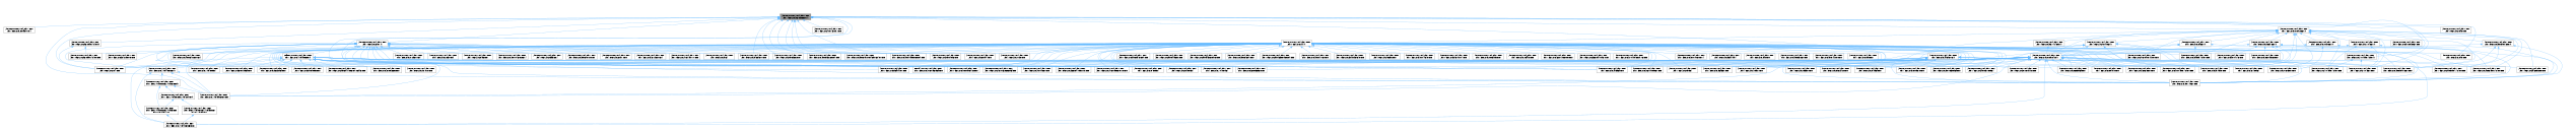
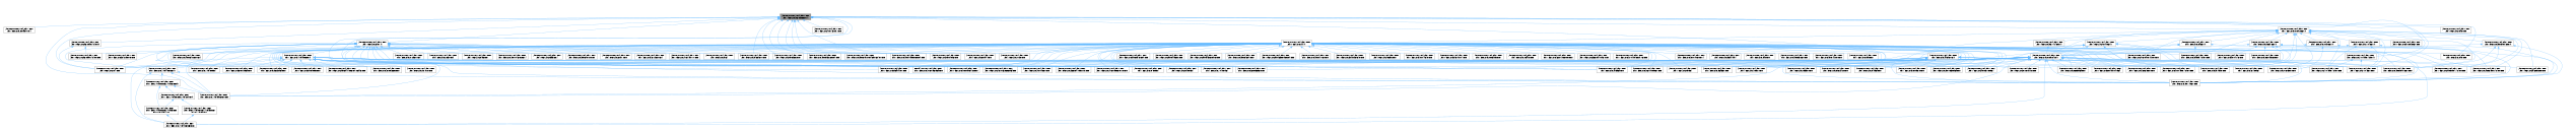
  digraph {
    node [color=grey40 fillcolor=white fontname=Helvetica fontsize=10 shape=box style=filled]
    edge [color=steelblue1 dir=back fontname=Helvetica fontsize=10 labelfontname=Helvetica labelfontsize=10 style=solid]
    n1 [color=gray40 fillcolor=grey60 fontcolor=black height=0.2 label="/home/runner/work/doxygen\l/doxygen/src/textstream.h" width=0.4]
    n2 [height=0.2 label="/home/runner/work/doxygen\l/doxygen/src/configimpl.l" width=0.4]
    n3 [height=0.2 label="/home/runner/work/doxygen\l/doxygen/src/defgen.cpp" width=0.4]
    n4 [height=0.2 label="/home/runner/work/doxygen\l/doxygen/src/diagram.cpp" width=0.4]
    n5 [height=0.2 label="/home/runner/work/doxygen\l/doxygen/src/docsets.cpp" width=0.4]
    n6 [height=0.2 label="/home/runner/work/doxygen\l/doxygen/src/dotclassgraph.cpp" width=0.4]
    n7 [height=0.2 label="/home/runner/work/doxygen\l/doxygen/src/dotgroupcollaboration.cpp" width=0.4]
    n8 [height=0.2 label="/home/runner/work/doxygen\l/doxygen/src/dotincldepgraph.cpp" width=0.4]
    n9 [height=0.2 label="/home/runner/work/doxygen\l/doxygen/src/dotnode.cpp" width=0.4]
    n10 [height=0.2 label="/home/runner/work/doxygen\l/doxygen/src/emoji.cpp" width=0.4]
    n11 [height=0.2 label="/home/runner/work/doxygen\l/doxygen/src/entry.h" width=0.4]
    n12 [height=0.2 label="/home/runner/work/doxygen\l/doxygen/src/util.cpp" width=0.4]
    n13 [height=0.2 label="/home/runner/work/doxygen\l/doxygen/src/htmlgen.cpp" width=0.4]
    n14 [height=0.2 label="/home/runner/work/doxygen\l/doxygen/src/vhdldocgen.cpp" width=0.4]
    n15 [height=0.2 label="/home/runner/work/doxygen\l/doxygen/src/htmlentity.cpp" width=0.4]
    n16 [height=0.2 label="/home/runner/work/doxygen\l/doxygen/src/msc.cpp" width=0.4]
    n17 [height=0.2 label="/home/runner/work/doxygen\l/doxygen/src/outputgen.h" width=0.4]
    n18 [height=0.2 label="/home/runner/work/doxygen\l/doxygen/src/xmlgen.cpp" width=0.4]
    n19 [height=0.2 label="/home/runner/work/doxygen\l/doxygen/src/searchindex_js.cpp" width=0.4]
    n20 [height=0.2 label="/home/runner/work/doxygen\l/doxygen/src/qhp.cpp" width=0.4]
    n21 [height=0.2 label="/home/runner/work/doxygen\l/doxygen/src/textdocvisitor.h" width=0.4]
    n22 [height=0.2 label="/home/runner/work/doxygen\l/doxygen/src/utf8.cpp" width=0.4]
    n23 [height=0.2 label="/home/runner/work/doxygen\l/doxygen/src/xmldocvisitor.h" width=0.4]
    n24 [height=0.2 label="/home/runner/work/doxygen\l/doxygen/src/cite.cpp" width=0.4]
    n25 [height=0.2 label="/home/runner/work/doxygen\l/doxygen/src/classdef.cpp" width=0.4]
    n26 [height=0.2 label="/home/runner/work/doxygen\l/doxygen/src/code.l" width=0.4]
    n27 [height=0.2 label="/home/runner/work/doxygen\l/doxygen/src/commentscan.l" width=0.4]
    n28 [height=0.2 label="/home/runner/work/doxygen\l/doxygen/src/defargs.l" width=0.4]
    n29 [height=0.2 label="/home/runner/work/doxygen\l/doxygen/src/docgroup.cpp" width=0.4]
    n30 [height=0.2 label="/home/runner/work/doxygen\l/doxygen/src/doxygen.cpp" width=0.4]
    n31 [height=0.2 label="/home/runner/work/doxygen\l/doxygen/src/entry.cpp" width=0.4]
    n32 [height=0.2 label="/home/runner/work/doxygen\l/doxygen/src/filedef.cpp" width=0.4]
    n33 [height=0.2 label="/home/runner/work/doxygen\l/doxygen/src/fortranscanner.l" width=0.4]
    n34 [height=0.2 label="/home/runner/work/doxygen\l/doxygen/src/groupdef.cpp" width=0.4]
    n35 [height=0.2 label="/home/runner/work/doxygen\l/doxygen/src/lexscanner.l" width=0.4]
    n36 [height=0.2 label="/home/runner/work/doxygen\l/doxygen/src/markdown.cpp" width=0.4]
    n37 [height=0.2 label="/home/runner/work/doxygen\l/doxygen/src/membergroup.cpp" width=0.4]
    n38 [height=0.2 label="/home/runner/work/doxygen\l/doxygen/src/pre.l" width=0.4]
    n39 [height=0.2 label="/home/runner/work/doxygen\l/doxygen/src/pycode.l" width=0.4]
    n40 [height=0.2 label="/home/runner/work/doxygen\l/doxygen/src/pyscanner.l" width=0.4]
    n41 [height=0.2 label="/home/runner/work/doxygen\l/doxygen/src/scanner.l" width=0.4]
    n42 [height=0.2 label="/home/runner/work/doxygen\l/doxygen/src/sqlcode.l" width=0.4]
    n43 [height=0.2 label="/home/runner/work/doxygen\l/doxygen/src/stlsupport.cpp" width=0.4]
    n44 [height=0.2 label="/home/runner/work/doxygen\l/doxygen/src/tagreader.cpp" width=0.4]
    n45 [height=0.2 label="/home/runner/work/doxygen\l/doxygen/src/vhdlcode.l" width=0.4]
-   n46 [height=0.2 label="/rtfgen/runner/work/doxygen\l/doxygen/src/vhdldocgen.h" width=0.4]
+   n46 [height=0.2 label="/home/runner/work/doxygen\l/doxygen/src/vhdldocgen.h" width=0.4]
    n47 [height=0.2 label="/home/runner/work/doxygen\l/doxygen/src/vhdljjparser.h" width=0.4]
    n48 [height=0.2 label="/home/runner/work/doxygen\l/doxygen/src/xmlcode.l" width=0.4]
    n49 [height=0.2 label="/home/runner/work/doxygen\l/doxygen/src/htmldocvisitor.cpp" width=0.4]
    n50 [height=0.2 label="/home/runner/work/doxygen\l/doxygen/src/outputlist.cpp" width=0.4]
    n51 [height=0.2 label="/home/runner/work/doxygen\l/doxygen/src/devnullgen.h" width=0.4]
    n52 [height=0.2 label="/home/runner/work/doxygen\l/doxygen/src/outputlist.h" width=0.4]
    n53 [height=0.2 label="/home/runner/work/doxygen\l/doxygen/src/docbookgen.cpp" width=0.4]
    n54 [height=0.2 label="/home/runner/work/doxygen\l/doxygen/src/fileparser.cpp" width=0.4]
    n55 [height=0.2 label="/home/runner/work/doxygen\l/doxygen/src/latexdocvisitor.cpp" width=0.4]
    n56 [height=0.2 label="/home/runner/work/doxygen\l/doxygen/src/lexcode.l" width=0.4]
    n57 [height=0.2 label="/home/runner/work/doxygen\l/doxygen/src/docbookgen.h" width=0.4]
    n58 [height=0.2 label="/home/runner/work/doxygen\l/doxygen/src/docbookvisitor.cpp" width=0.4]
    n59 [height=0.2 label="/home/runner/work/doxygen\l/doxygen/src/htmlgen.h" width=0.4]
    n60 [height=0.2 label="/home/runner/work/doxygen\l/doxygen/src/latexgen.h" width=0.4]
    n61 [height=0.2 label="/home/runner/work/doxygen\l/doxygen/src/mandocvisitor.cpp" width=0.4]
    n62 [height=0.2 label="/home/runner/work/doxygen\l/doxygen/src/mangen.h" width=0.4]
    n63 [height=0.2 label="/home/runner/work/doxygen\l/doxygen/src/outputgen.cpp" width=0.4]
    n64 [height=0.2 label="/home/runner/work/doxygen\l/doxygen/src/rtfdocvisitor.cpp" width=0.4]
    n65 [height=0.2 label="/home/runner/work/doxygen\l/doxygen/src/rtfgen.h" width=0.4]
    n66 [height=0.2 label="/home/runner/work/doxygen\l/doxygen/src/util.h" width=0.4]
    n67 [height=0.2 label="/home/runner/work/doxygen\l/doxygen/src/xmldocvisitor.cpp" width=0.4]
    n68 [height=0.2 label="/home/runner/work/doxygen\l/doxygen/src/xmlgen.h" width=0.4]
    n69 [height=0.2 label="/home/runner/work/doxygen\l/doxygen/src/textdocvisitor.cpp" width=0.4]
    n70 [height=0.2 label="/home/runner/work/doxygen\l/doxygen/src/classlist.cpp" width=0.4]
    n71 [height=0.2 label="/home/runner/work/doxygen\l/doxygen/src/context.cpp" width=0.4]
    n72 [height=0.2 label="/home/runner/work/doxygen\l/doxygen/src/definition.cpp" width=0.4]
    n73 [height=0.2 label="/home/runner/work/doxygen\l/doxygen/src/docnode.cpp" width=0.4]
    n74 [height=0.2 label="/home/runner/work/doxygen\l/doxygen/src/dotgfxhierarchytable.cpp" width=0.4]
    n75 [height=0.2 label="/home/runner/work/doxygen\l/doxygen/src/index.cpp" width=0.4]
    n76 [height=0.2 label="/home/runner/work/doxygen\l/doxygen/src/language.cpp" width=0.4]
    n77 [height=0.2 label="/home/runner/work/doxygen\l/doxygen/src/layout.cpp" width=0.4]
    n78 [height=0.2 label="/emoji/runner/work/doxygen\l/doxygen/src/memberdef.cpp" width=0.4]
    n79 [height=0.2 label="/home/runner/work/doxygen\l/doxygen/src/memberlist.cpp" width=0.4]
    n80 [height=0.2 label="/home/runner/work/doxygen\l/doxygen/src/namespacedef.cpp" width=0.4]
    n81 [height=0.2 label="/home/runner/work/doxygen\l/doxygen/src/rtfgen.cpp" width=0.4]
    n82 [height=0.2 label="/home/runner/work/doxygen\l/doxygen/src/vhdljjparser.cpp" width=0.4]
    n83 [height=0.2 label="/home/runner/work/doxygen\l/doxygen/vhdlparser/VhdlParser.h" width=0.4]
    n84 [height=0.2 label="/home/runner/work/doxygen\l/doxygen/vhdlparser/VhdlParser\lErrorHandler.hpp" width=0.4]
    n85 [height=0.2 label="/home/runner/work/doxygen\l/doxygen/vhdlparser/vhdlstring.h" width=0.4]
    n86 [height=0.2 label="/home/runner/work/doxygen\l/doxygen/vhdlparser/VhdlParser\lTokenManager.h" width=0.4]
    n87 [height=0.2 label="/home/runner/work/doxygen\l/doxygen/src/conceptdef.cpp" width=0.4]
    n88 [height=0.2 label="/home/runner/work/doxygen\l/doxygen/src/dirdef.cpp" width=0.4]
    n89 [height=0.2 label="/home/runner/work/doxygen\l/doxygen/src/fortrancode.l" width=0.4]
    n90 [height=0.2 label="/home/runner/work/doxygen\l/doxygen/src/ftvhelp.cpp" width=0.4]
    n91 [height=0.2 label="/home/runner/work/doxygen\l/doxygen/src/latexgen.cpp" width=0.4]
    n92 [height=0.2 label="/home/runner/work/doxygen\l/doxygen/src/mangen.cpp" width=0.4]
    n93 [height=0.2 label="/home/runner/work/doxygen\l/doxygen/src/pagedef.cpp" width=0.4]
-   n94 [height=0.2 label="/home/runner/work/doxygen\l/doxygen/src/tooltip.cpp" width=0.4]
+   n94 [height=0.2 label="/home/runner/work/doxygen\l/doxygen/src/tooltip.dirdef" width=0.4]
    n95 [height=0.2 label="/home/runner/work/doxygen\l/doxygen/src/formula.cpp" width=0.4]
    n96 [height=0.2 label="/home/runner/work/doxygen\l/doxygen/src/template.cpp" width=0.4]
    n97 [height=0.2 label="/home/runner/work/doxygen\l/doxygen/src/commentcnv.l" width=0.4]
    n98 [height=0.2 label="/home/runner/work/doxygen\l/doxygen/src/declinfo.l" width=0.4]
    n99 [height=0.2 label="/home/runner/work/doxygen\l/doxygen/src/dia.cpp" width=0.4]
    n100 [height=0.2 label="/home/runner/work/doxygen\l/doxygen/src/docparser.cpp" width=0.4]
    n101 [height=0.2 label="/home/runner/work/doxygen\l/doxygen/src/docvisitor.cpp" width=0.4]
    n102 [height=0.2 label="/home/runner/work/doxygen\l/doxygen/src/dot.cpp" width=0.4]
    n103 [height=0.2 label="/home/runner/work/doxygen\l/doxygen/src/dotcallgraph.cpp" width=0.4]
    n104 [height=0.2 label="/home/runner/work/doxygen\l/doxygen/src/dotdirdeps.cpp" width=0.4]
    n105 [height=0.2 label="/home/runner/work/doxygen\l/doxygen/src/dotfilepatcher.cpp" width=0.4]
    n106 [height=0.2 label="/home/runner/work/doxygen\l/doxygen/src/dotgraph.cpp" width=0.4]
    n107 [height=0.2 label="/home/runner/work/doxygen\l/doxygen/src/dotlegendgraph.cpp" width=0.4]
    n108 [height=0.2 label="/home/runner/work/doxygen\l/doxygen/src/dotrunner.cpp" width=0.4]
    n109 [height=0.2 label="/home/runner/work/doxygen\l/doxygen/src/eclipsehelp.cpp" width=0.4]
    n110 [height=0.2 label="/home/runner/work/doxygen\l/doxygen/src/filename.h" width=0.4]
    n111 [height=0.2 label="/home/runner/work/doxygen\l/doxygen/src/perlmodgen.cpp" width=0.4]
    n112 [height=0.2 label="/home/runner/work/doxygen\l/doxygen/src/htags.cpp" width=0.4]
    n113 [height=0.2 label="/home/runner/work/doxygen\l/doxygen/src/htmlhelp.cpp" width=0.4]
    n114 [height=0.2 label="/home/runner/work/doxygen\l/doxygen/src/plantuml.cpp" width=0.4]
    n115 [height=0.2 label="/home/runner/work/doxygen\l/doxygen/src/portable.cpp" width=0.4]
    n116 [height=0.2 label="/home/runner/work/doxygen\l/doxygen/src/reflist.cpp" width=0.4]
    n117 [height=0.2 label="/home/runner/work/doxygen\l/doxygen/src/resourcemgr.cpp" width=0.4]
    n118 [height=0.2 label="/home/runner/work/doxygen\l/doxygen/src/searchindex.cpp" width=0.4]
    n119 [height=0.2 label="/home/runner/work/doxygen\l/doxygen/src/symbolresolver.cpp" width=0.4]
    n1 -> n2
    n1 -> n3
    n1 -> n4
    n1 -> n5
    n1 -> n6
    n1 -> n7
    n1 -> n8
    n1 -> n9
    n1 -> n10
    n1 -> n11
    n1 -> n12
    n1 -> n13
    n1 -> n14
    n1 -> n15
    n1 -> n16
    n1 -> n17
    n1 -> n18
    n1 -> n19
    n1 -> n20
    n1 -> n21
    n1 -> n22
    n1 -> n23
    n11 -> n12
    n11 -> n24
    n11 -> n25
    n11 -> n26
    n11 -> n27
    n11 -> n28
    n11 -> n29
    n11 -> n30
    n11 -> n31
    n11 -> n32
    n11 -> n33
    n11 -> n34
    n11 -> n35
    n11 -> n36
    n11 -> n37
    n11 -> n38
    n11 -> n39
    n11 -> n40
    n11 -> n41
    n11 -> n42
    n11 -> n43
    n11 -> n44
    n11 -> n45
    n11 -> n46
    n11 -> n47
    n11 -> n48
    n17 -> n3
    n17 -> n18
    n17 -> n49
    n17 -> n50
    n17 -> n51
    n17 -> n52
    n17 -> n53
    n17 -> n54
    n17 -> n55
    n17 -> n56
    n17 -> n57
    n17 -> n58
    n17 -> n59
    n17 -> n60
    n17 -> n61
    n17 -> n62
    n17 -> n63
    n17 -> n64
    n17 -> n65
    n17 -> n66
    n17 -> n67
    n17 -> n68
    n21 -> n12
    n21 -> n69
    n23 -> n18
    n23 -> n67
    n46 -> n13
    n46 -> n14
    n46 -> n25
    n46 -> n30
    n46 -> n32
    n46 -> n34
    n46 -> n45
    n46 -> n47
    n46 -> n49
    n46 -> n50
    n46 -> n70
    n46 -> n71
    n46 -> n72
    n46 -> n73
    n46 -> n74
    n46 -> n75
    n46 -> n76
    n46 -> n77
    n46 -> n78
    n46 -> n79
    n46 -> n80
    n46 -> n81
    n46 -> n82
    n47 -> n14
    n47 -> n30
    n47 -> n82
    n47 -> n83
    n51 -> n52
    n52 -> n12
    n52 -> n13
    n52 -> n14
    n52 -> n18
    n52 -> n25
    n52 -> n26
    n52 -> n30
    n52 -> n32
    n52 -> n34
    n52 -> n37
    n52 -> n39
    n52 -> n42
    n52 -> n45
    n52 -> n48
    n52 -> n49
    n52 -> n50
    n52 -> n53
    n52 -> n54
    n52 -> n55
    n52 -> n56
    n52 -> n70
    n52 -> n71
    n52 -> n72
    n52 -> n75
    n52 -> n78
    n52 -> n79
    n52 -> n80
    n52 -> n81
    n52 -> n82
    n52 -> n87
    n52 -> n88
    n52 -> n89
    n52 -> n90
    n52 -> n91
    n52 -> n92
    n52 -> n93
    n52 -> n94
    n57 -> n30
    n57 -> n52
    n57 -> n53
    n57 -> n58
    n59 -> n13
    n59 -> n30
    n59 -> n49
    n59 -> n52
    n59 -> n71
    n59 -> n75
    n59 -> n90
    n60 -> n30
    n60 -> n52
    n60 -> n55
    n60 -> n71
    n60 -> n91
    n60 -> n95
    n60 -> n96
    n62 -> n30
    n62 -> n52
    n62 -> n92
    n65 -> n30
    n65 -> n52
    n65 -> n64
    n65 -> n81
    n66 -> n3
    n66 -> n4
    n66 -> n5
    n66 -> n6
    n66 -> n7
    n66 -> n8
    n66 -> n9
    n66 -> n10
    n66 -> n12
    n66 -> n13
    n66 -> n14
    n66 -> n16
    n66 -> n18
    n66 -> n19
    n66 -> n20
    n66 -> n24
    n66 -> n25
    n66 -> n26
    n66 -> n27
    n66 -> n28
    n66 -> n29
    n66 -> n30
    n66 -> n31
    n66 -> n32
    n66 -> n33
    n66 -> n34
    n66 -> n35
    n66 -> n36
    n66 -> n37
    n66 -> n38
    n66 -> n39
    n66 -> n40
    n66 -> n41
    n66 -> n42
    n66 -> n44
    n66 -> n45
    n66 -> n47
    n66 -> n48
    n66 -> n49
    n66 -> n53
    n66 -> n55
    n66 -> n58
    n66 -> n61
    n66 -> n64
    n66 -> n69
    n66 -> n70
    n66 -> n71
    n66 -> n72
    n66 -> n73
    n66 -> n74
    n66 -> n75
    n66 -> n76
    n66 -> n77
    n66 -> n78
    n66 -> n79
    n66 -> n80
    n66 -> n81
    n66 -> n82
    n66 -> n87
    n66 -> n88
    n66 -> n89
    n66 -> n90
    n66 -> n91
    n66 -> n92
    n66 -> n93
    n66 -> n94
    n66 -> n95
    n66 -> n96
    n66 -> n97
    n66 -> n98
    n66 -> n99
    n66 -> n100
    n66 -> n101
    n66 -> n102
    n66 -> n103
    n66 -> n104
    n66 -> n105
    n66 -> n106
    n66 -> n107
    n66 -> n108
    n66 -> n109
    n66 -> n110
    n66 -> n111
    n66 -> n112
    n66 -> n113
    n66 -> n114
    n66 -> n115
    n66 -> n116
    n66 -> n117
    n66 -> n118
    n66 -> n119
    n68 -> n18
    n68 -> n30
    n68 -> n52
    n68 -> n67
    n83 -> n14
    n83 -> n84
    n83 -> n85
    n84 -> n82
    n85 -> n84
    n85 -> n86
    n86 -> n82
    n110 -> n3
    n110 -> n12
    n110 -> n14
    n110 -> n18
    n110 -> n19
    n110 -> n26
    n110 -> n30
    n110 -> n32
    n110 -> n44
    n110 -> n53
    n110 -> n58
    n110 -> n67
    n110 -> n71
    n110 -> n75
    n110 -> n81
    n110 -> n88
    n110 -> n91
    n110 -> n111
  }
